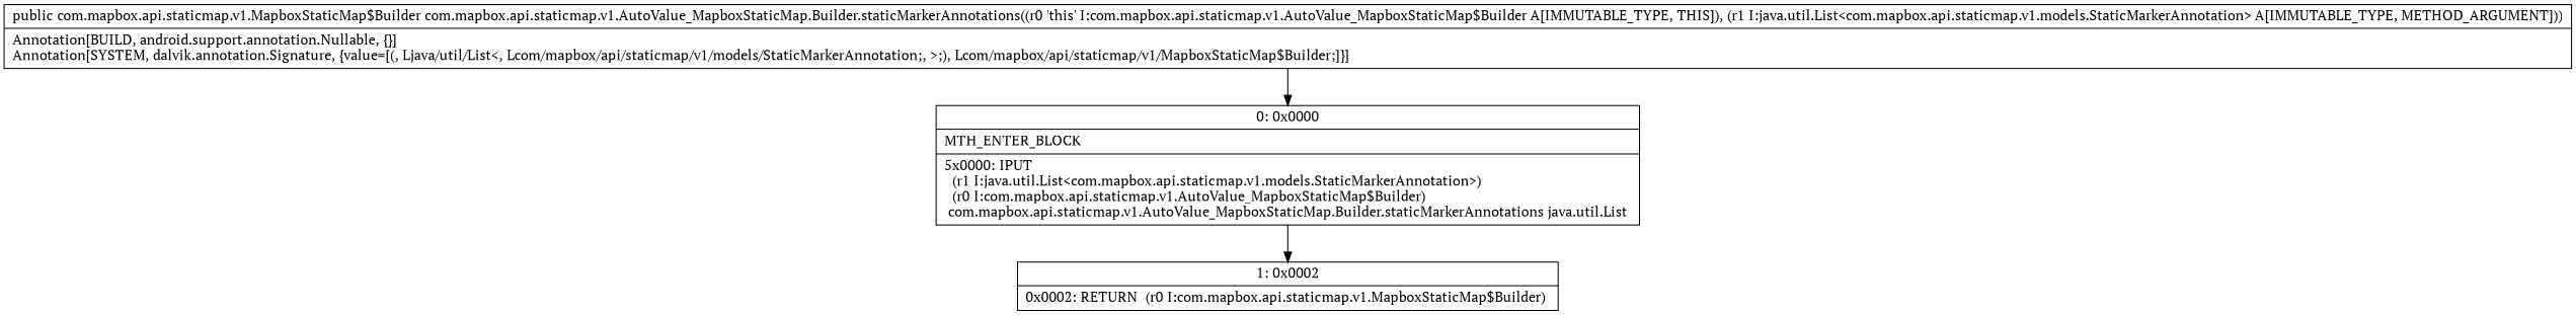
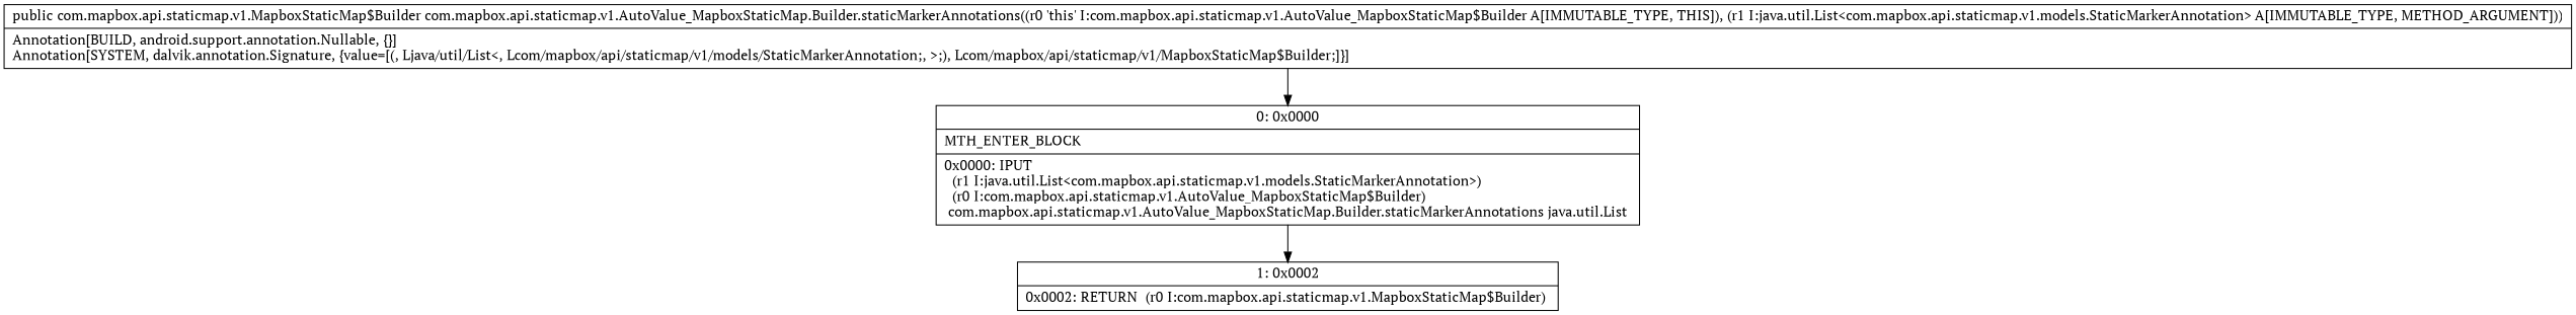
  digraph {
    fontname="PT Serif"
    node [shape=record fontname="PT Serif"]
    edge [fontname="PT Serif"]
-   n1 [label="{0\:\ 0x0000|MTH_ENTER_BLOCK\l|5x0000: IPUT  \l  (r1 I:java.util.List\<com.mapbox.api.staticmap.v1.models.StaticMarkerAnnotation\>)\l  (r0 I:com.mapbox.api.staticmap.v1.AutoValue_MapboxStaticMap$Builder)\l com.mapbox.api.staticmap.v1.AutoValue_MapboxStaticMap.Builder.staticMarkerAnnotations java.util.List \l}"]
+   n1 [label="{0\:\ 0x0000|MTH_ENTER_BLOCK\l|0x0000: IPUT  \l  (r1 I:java.util.List\<com.mapbox.api.staticmap.v1.models.StaticMarkerAnnotation\>)\l  (r0 I:com.mapbox.api.staticmap.v1.AutoValue_MapboxStaticMap$Builder)\l com.mapbox.api.staticmap.v1.AutoValue_MapboxStaticMap.Builder.staticMarkerAnnotations java.util.List \l}"]
    n2 [label="{1\:\ 0x0002|0x0002: RETURN  (r0 I:com.mapbox.api.staticmap.v1.MapboxStaticMap$Builder) \l}"]
    n3 [label="{public com.mapbox.api.staticmap.v1.MapboxStaticMap$Builder com.mapbox.api.staticmap.v1.AutoValue_MapboxStaticMap.Builder.staticMarkerAnnotations((r0 'this' I:com.mapbox.api.staticmap.v1.AutoValue_MapboxStaticMap$Builder A[IMMUTABLE_TYPE, THIS]), (r1 I:java.util.List\<com.mapbox.api.staticmap.v1.models.StaticMarkerAnnotation\> A[IMMUTABLE_TYPE, METHOD_ARGUMENT]))  | Annotation[BUILD, android.support.annotation.Nullable, \{\}]\lAnnotation[SYSTEM, dalvik.annotation.Signature, \{value=[(, Ljava\/util\/List\<, Lcom\/mapbox\/api\/staticmap\/v1\/models\/StaticMarkerAnnotation;, \>;), Lcom\/mapbox\/api\/staticmap\/v1\/MapboxStaticMap$Builder;]\}]\l}"]
    n1 -> n2
    n3 -> n1
  }
